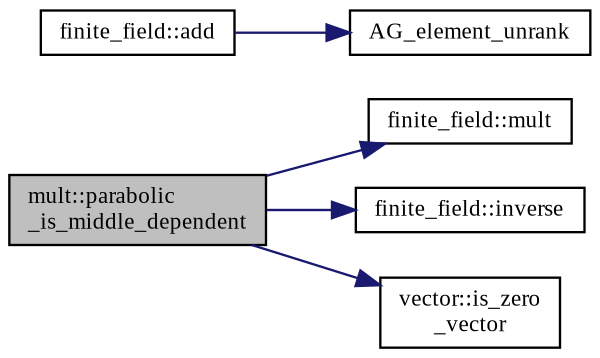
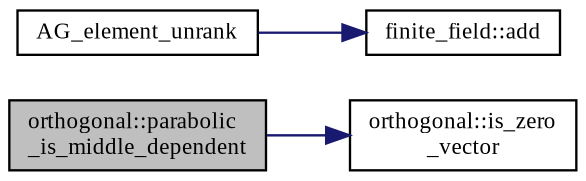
  digraph {
    fontname="Liberation Serif"
    rankdir=LR
    node [color=black fillcolor=white fontname="Liberation Serif" fontsize=10 shape=record style=filled]
    edge [color=midnightblue fontname="Liberation Serif" fontsize=10 labelfontname=Helvetica labelfontsize=10 style=solid]
-   n1 [fillcolor=grey75 fontcolor=black height=0.2 label="mult::parabolic\l_is_middle_dependent" width=0.4]
-   n2 [height=0.2 label="finite_field::mult" width=0.4]
-   n3 [height=0.2 label="finite_field::inverse" width=0.4]
-   n4 [height=0.2 label="vector::is_zero\l_vector" width=0.4]
+   n1 [fillcolor=grey75 fontcolor=black height=0.2 label="orthogonal::parabolic\l_is_middle_dependent" width=0.4]
+   n4 [height=0.2 label="orthogonal::is_zero\l_vector" width=0.4]
    n5 [height=0.2 label="finite_field::add" width=0.4]
    n6 [height=0.2 label=AG_element_unrank width=0.4]
-   n1 -> n2
-   n1 -> n3
    n1 -> n4
-   n5 -> n6
+   n6 -> n5
  }
